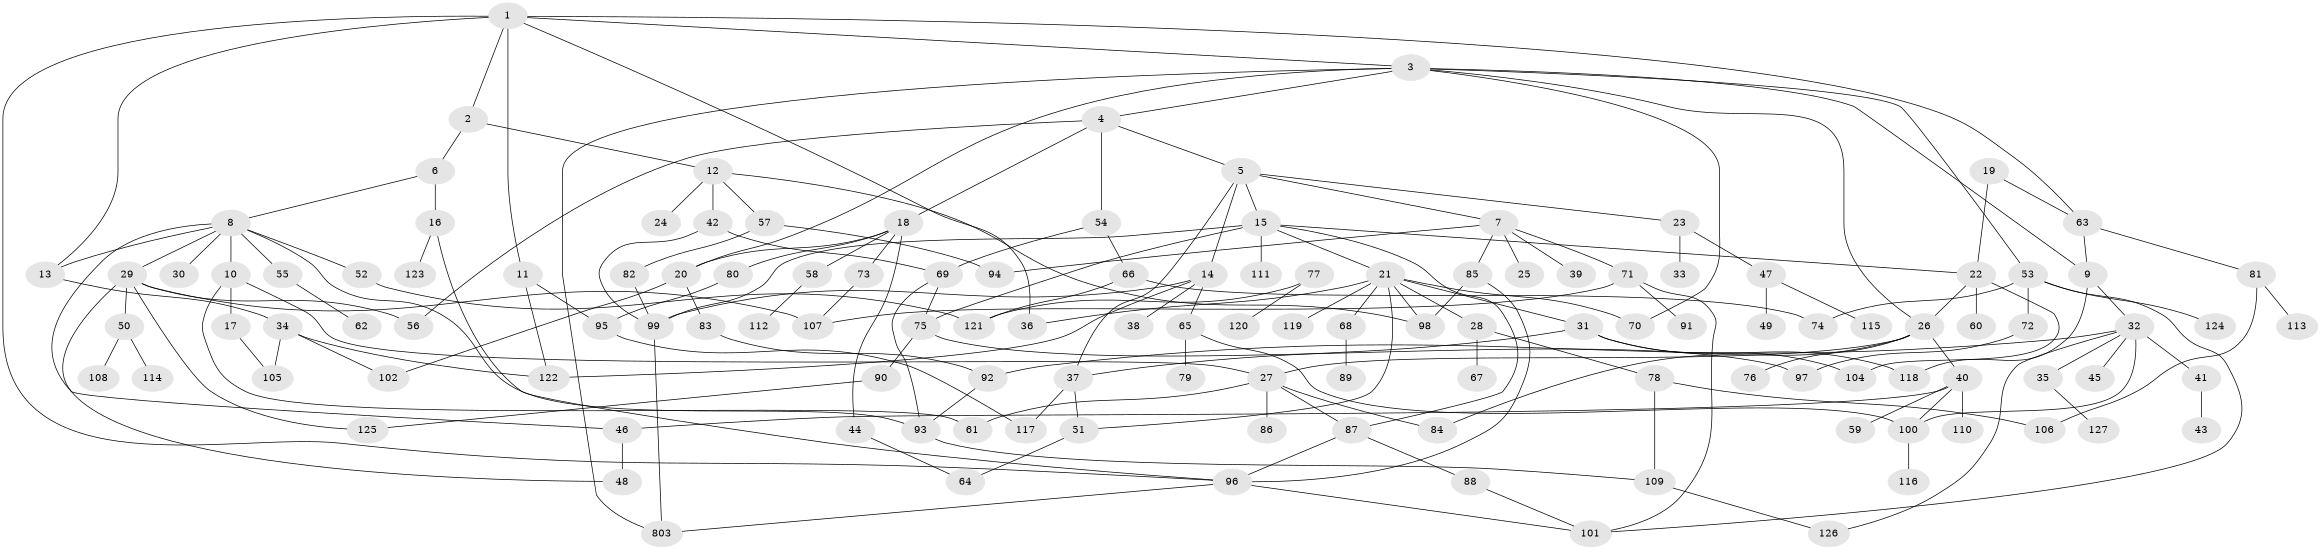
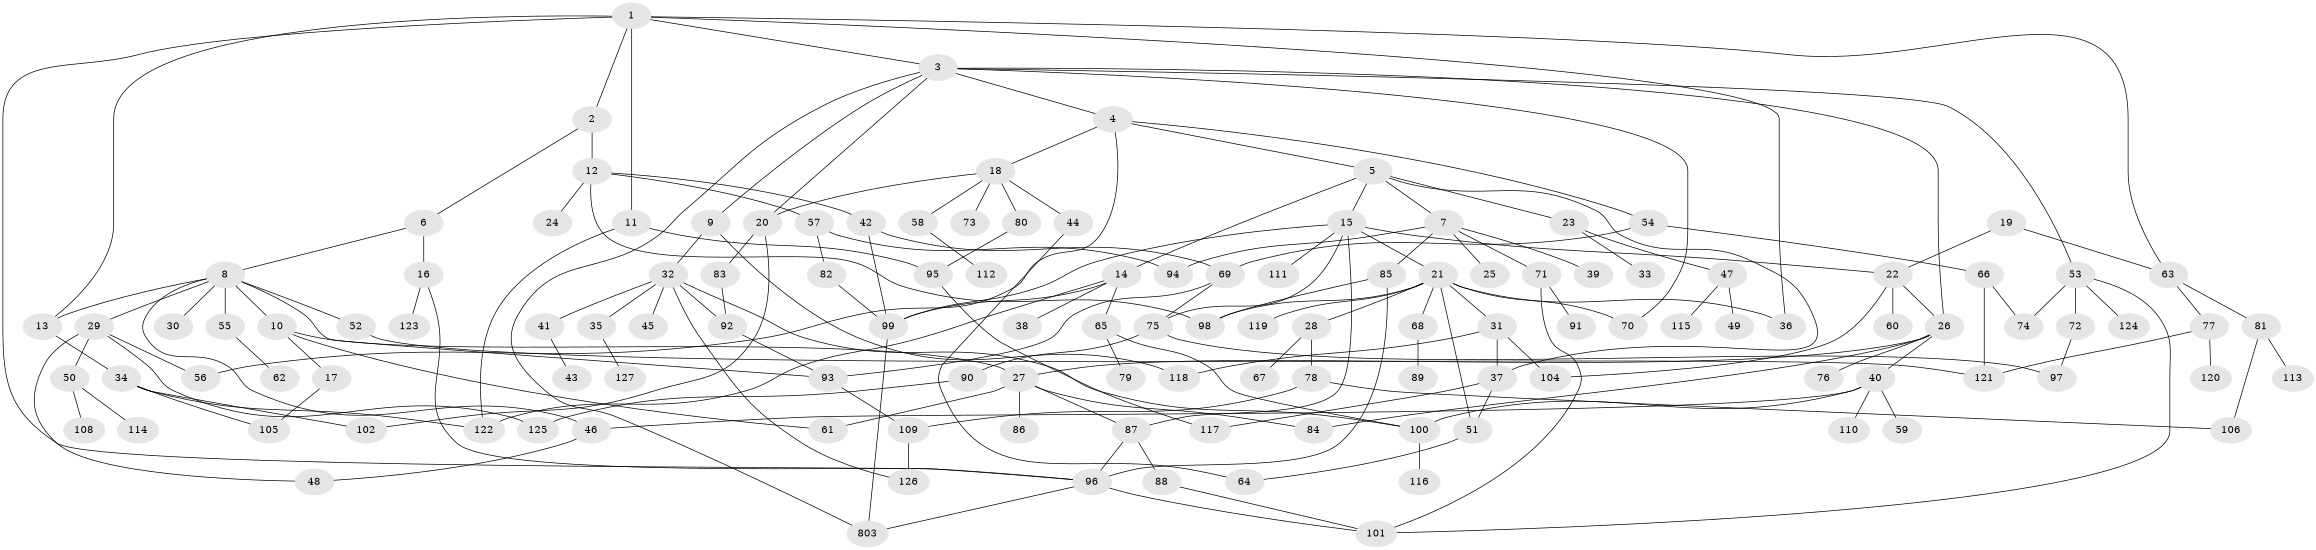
  graph {
    node [color=gray90 style=filled]
    1
    2
    3
    11
    13
    36
    63
    96
    6
    12
    4
    9
    20
    26
    53
    70
    n17 [label=803]
    95
    122
    34
    19
    22
    77
    81
    101
    8
    16
    24
    42
    57
    98
    5
    18
    54
    56
    32
    118
    83
    102
    27
    40
    76
    84
    72
    74
    124
    7
    14
    15
    23
    37
    44
    58
    73
    80
    69
    66
    25
    39
    71
    85
    94
    38
    65
    99
    21
    75
    111
    87
    33
    47
    51
    117
    10
    29
    30
    46
    52
    55
    93
    123
-   107
    91
    17
    61
    48
    50
    125
    121
    62
    109
    35
    41
    45
    92
    100
    126
    105
    86
    82
    79
    28
    31
    68
    119
    60
    104
    97
    90
    64
    112
    67
    78
    89
    49
    115
    59
    110
    88
    106
    108
    114
    127
    43
    116
    120
    113
    1 -- 2
    1 -- 3
    1 -- 11
    1 -- 13
    1 -- 36
    1 -- 63
    1 -- 96
    2 -- 6
    2 -- 12
    3 -- 4
    3 -- 9
    3 -- 20
    3 -- 26
    3 -- 53
    3 -- 70
    3 -- n17
    11 -- 95
    11 -- 122
    13 -- 34
-   63 -- 9
+   63 -- 77
    63 -- 81
    96 -- n17
    96 -- 101
    6 -- 8
    6 -- 16
    12 -- 24
    12 -- 42
    12 -- 57
    12 -- 98
    4 -- 5
    4 -- 18
    4 -- 54
    4 -- 56
    9 -- 32
    9 -- 118
    20 -- 83
    20 -- 102
    26 -- 27
    26 -- 40
    26 -- 76
    26 -- 84
    53 -- 101
    53 -- 72
    53 -- 74
    53 -- 124
    95 -- 117
    34 -- 122
    34 -- 102
    34 -- 105
    19 -- 63
    19 -- 22
    22 -- 26
    22 -- 60
    22 -- 104
    77 -- 121
    77 -- 120
    81 -- 106
    81 -- 113
    8 -- 13
    8 -- 10
    8 -- 29
    8 -- 30
    8 -- 46
    8 -- 52
    8 -- 55
    8 -- 93
    16 -- 96
    16 -- 123
    42 -- 69
    42 -- 99
    57 -- 94
    57 -- 82
    5 -- 7
    5 -- 14
    5 -- 15
    5 -- 23
    5 -- 37
    18 -- 20
    18 -- 44
    18 -- 58
    18 -- 73
    18 -- 80
    54 -- 69
    54 -- 66
    32 -- 35
    32 -- 41
    32 -- 45
    32 -- 92
    32 -- 100
    32 -- 126
    83 -- 92
    27 -- 84
    27 -- 87
    27 -- 61
    27 -- 86
    40 -- 46
    40 -- 100
    40 -- 59
    40 -- 110
    72 -- 97
    7 -- 25
    7 -- 39
    7 -- 71
    7 -- 85
    7 -- 94
    14 -- 122
    14 -- 38
    14 -- 65
    14 -- 99
    15 -- 22
    15 -- 99
    15 -- 21
    15 -- 75
    15 -- 111
    15 -- 87
    23 -- 33
    23 -- 47
    37 -- 51
    37 -- 117
    44 -- 64
    58 -- 112
-   73 -- 107
    80 -- 95
    69 -- 75
    69 -- 93
    66 -- 74
    66 -- 121
    71 -- 101
-   71 -- 107
    71 -- 91
    85 -- 96
    85 -- 98
    65 -- 100
    65 -- 79
    99 -- n17
    21 -- 36
    21 -- 70
    21 -- 98
    21 -- 51
    21 -- 28
    21 -- 31
    21 -- 68
    21 -- 119
    75 -- 97
    75 -- 90
    87 -- 96
    87 -- 88
    47 -- 49
    47 -- 115
    51 -- 64
    10 -- 27
    10 -- 17
    10 -- 61
    29 -- 56
-   29 -- 107
    29 -- 48
    29 -- 50
    29 -- 125
    46 -- 48
    52 -- 121
    55 -- 62
    93 -- 109
    17 -- 105
    50 -- 108
    50 -- 114
    109 -- 126
    35 -- 127
    41 -- 43
    92 -- 93
    100 -- 116
    82 -- 99
    28 -- 67
    28 -- 78
    31 -- 118
    31 -- 37
    31 -- 104
    68 -- 89
    90 -- 125
    78 -- 109
    78 -- 106
    88 -- 101
  }
